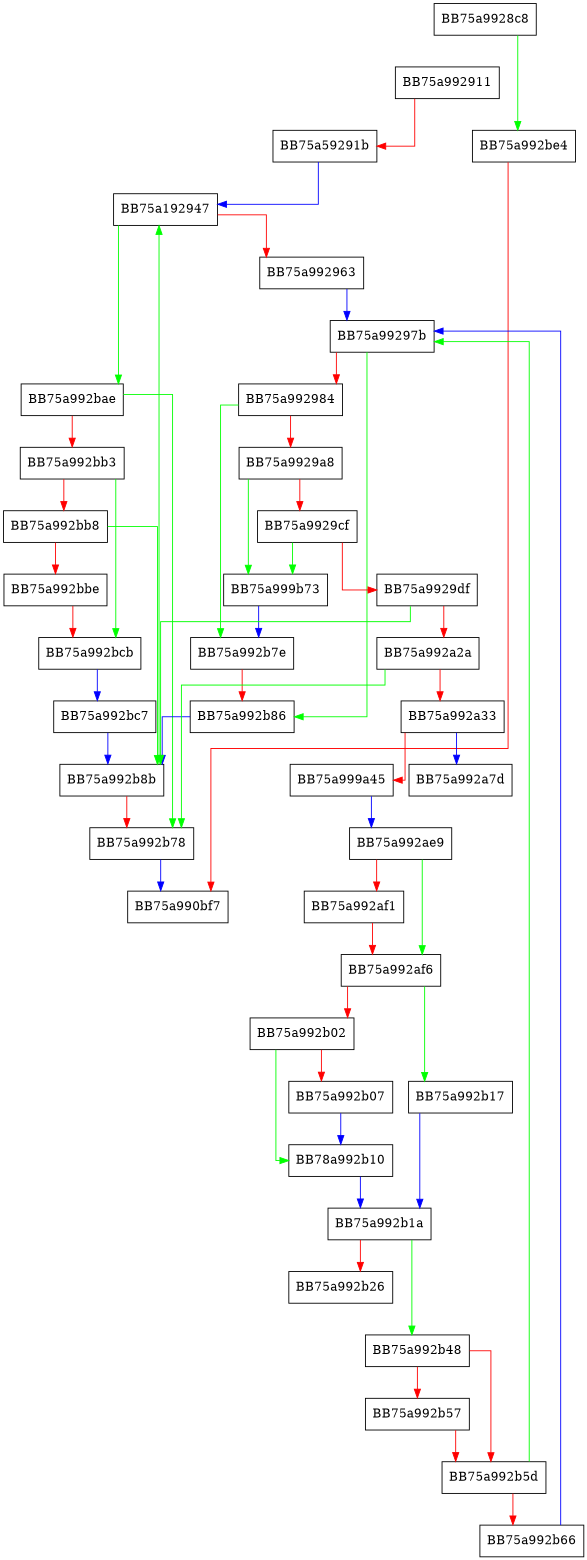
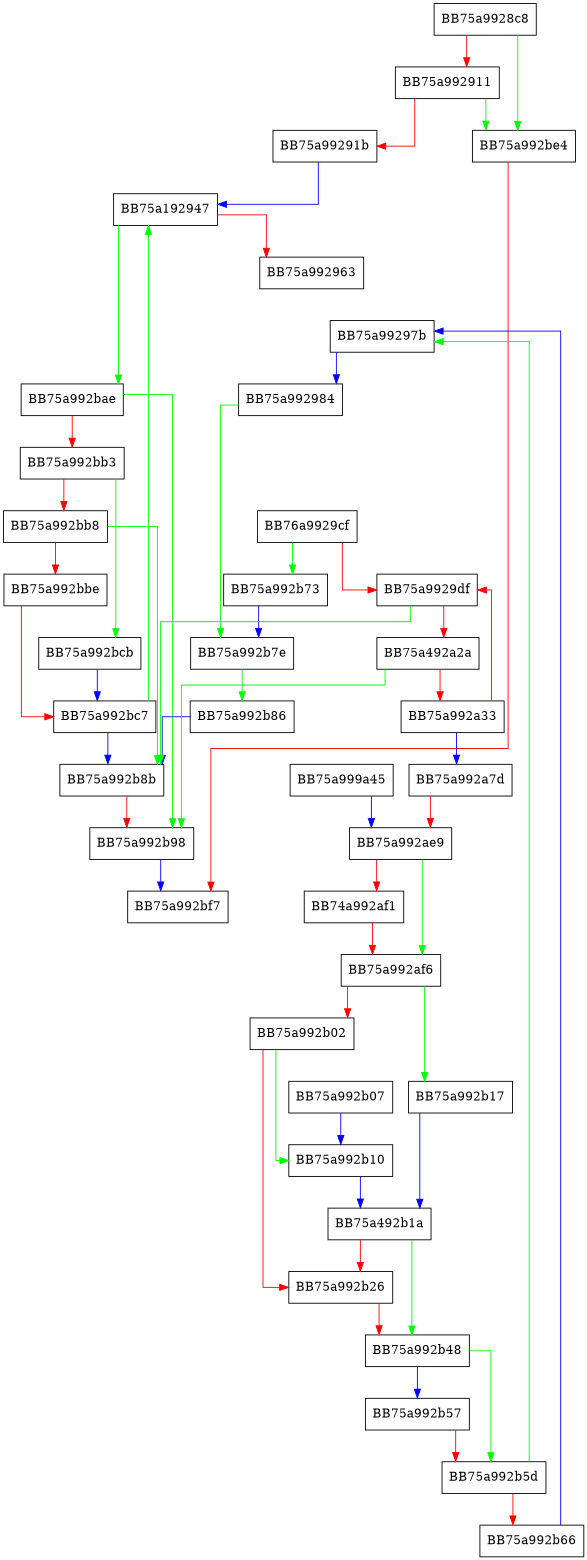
  digraph {
    splines=ortho
    node [shape=box]
    edge [color=red]
    BB75a9928c8
    BB75a992be4
    BB75a992911
-   BB75a992bf7 [label=BB75a990bf7]
-   BB75a99291b [label=BB75a59291b]
+   BB75a992bf7
+   BB75a99291b
    n6 [label=BB75a192947]
    BB75a992bae
    BB75a992963
-   BB75a992b98 [label=BB75a992b78]
+   BB75a992b98
    BB75a992bb3
    BB75a99297b
    BB75a992bcb
    BB75a992bb8
    BB75a992b86
    BB75a992984
    BB75a992b8b
    BB75a992b7e
-   BB75a9929a8
-   BB75a992b73 [label=BB75a999b73]
-   BB75a9929cf
+   BB75a992b73
+   BB75a9929cf [label=BB76a9929cf]
    BB75a9929df
-   BB75a992a2a
+   BB75a992a2a [label=BB75a492a2a]
    BB75a992a33
    BB75a992a7d
    n25 [label=BB75a999a45]
    BB75a992ae9
    BB75a992af6
-   BB75a992af1
+   BB75a992af1 [label=BB74a992af1]
    BB75a992b17
    BB75a992b02
-   BB75a992b1a
-   BB75a992b10 [label=BB78a992b10]
+   BB75a992b1a [label=BB75a492b1a]
+   BB75a992b10
    BB75a992b07
    BB75a992b48
    BB75a992b26
    BB75a992b5d
    BB75a992b57
    BB75a992b66
    n39 [label=BB75a992bc7]
    BB75a992bbe
    BB75a9928c8 -> BB75a992be4 [color=green]
+   BB75a9928c8 -> BB75a992911
    BB75a992be4 -> BB75a992bf7
+   BB75a992911 -> BB75a992be4 [color=green]
    BB75a992911 -> BB75a99291b
    BB75a99291b -> n6 [color=blue]
    n6 -> BB75a992bae [color=green]
    n6 -> BB75a992963
    BB75a992bae -> BB75a992b98 [color=green]
    BB75a992bae -> BB75a992bb3
-   BB75a992963 -> BB75a99297b [color=blue]
    BB75a992b98 -> BB75a992bf7 [color=blue]
    BB75a992bb3 -> BB75a992bcb [color=green]
    BB75a992bb3 -> BB75a992bb8
-   BB75a99297b -> BB75a992b86 [color=green]
-   BB75a99297b -> BB75a992984
+   BB75a99297b -> BB75a992984 [color=blue]
    BB75a992bcb -> n39 [color=blue]
    BB75a992bb8 -> BB75a992b8b [color=green]
    BB75a992bb8 -> BB75a992bbe
    BB75a992b86 -> BB75a992b8b [color=blue]
    BB75a992984 -> BB75a992b7e [color=green]
-   BB75a992984 -> BB75a9929a8
-   BB75a992b8b -> n6 [color=green]
+   n39 -> n6 [color=green]
    BB75a992b8b -> BB75a992b98
-   BB75a992b7e -> BB75a992b86
-   BB75a9929a8 -> BB75a992b73 [color=green]
-   BB75a9929a8 -> BB75a9929cf
+   BB75a992b7e -> BB75a992b86 [color=green]
    BB75a992b73 -> BB75a992b7e [color=blue]
    BB75a9929cf -> BB75a992b73 [color=green]
    BB75a9929cf -> BB75a9929df
    BB75a9929df -> BB75a992b8b [color=green]
    BB75a9929df -> BB75a992a2a
    BB75a992a2a -> BB75a992b98 [color=green]
    BB75a992a2a -> BB75a992a33
    BB75a992a33 -> BB75a992a7d [color=blue]
-   BB75a992a33 -> n25
+   BB75a992a33 -> BB75a9929df
+   BB75a992a7d -> BB75a992ae9
    n25 -> BB75a992ae9 [color=blue]
    BB75a992ae9 -> BB75a992af6 [color=green]
    BB75a992ae9 -> BB75a992af1
    BB75a992af6 -> BB75a992b17 [color=green]
    BB75a992af6 -> BB75a992b02
    BB75a992af1 -> BB75a992af6
    BB75a992b17 -> BB75a992b1a [color=blue]
    BB75a992b02 -> BB75a992b10 [color=green]
-   BB75a992b02 -> BB75a992b07
+   BB75a992b02 -> BB75a992b26
    BB75a992b1a -> BB75a992b48 [color=green]
    BB75a992b1a -> BB75a992b26
    BB75a992b10 -> BB75a992b1a [color=blue]
    BB75a992b07 -> BB75a992b10 [color=blue]
-   BB75a992b48 -> BB75a992b5d
-   BB75a992b48 -> BB75a992b57
+   BB75a992b48 -> BB75a992b5d [color=green]
+   BB75a992b48 -> BB75a992b57 [color=blue]
+   BB75a992b26 -> BB75a992b48
    BB75a992b5d -> BB75a99297b [color=green]
    BB75a992b5d -> BB75a992b66
    BB75a992b57 -> BB75a992b5d
    BB75a992b66 -> BB75a99297b [color=blue]
    n39 -> BB75a992b8b [color=blue]
-   BB75a992bbe -> BB75a992bcb
+   BB75a992bbe -> n39
  }
